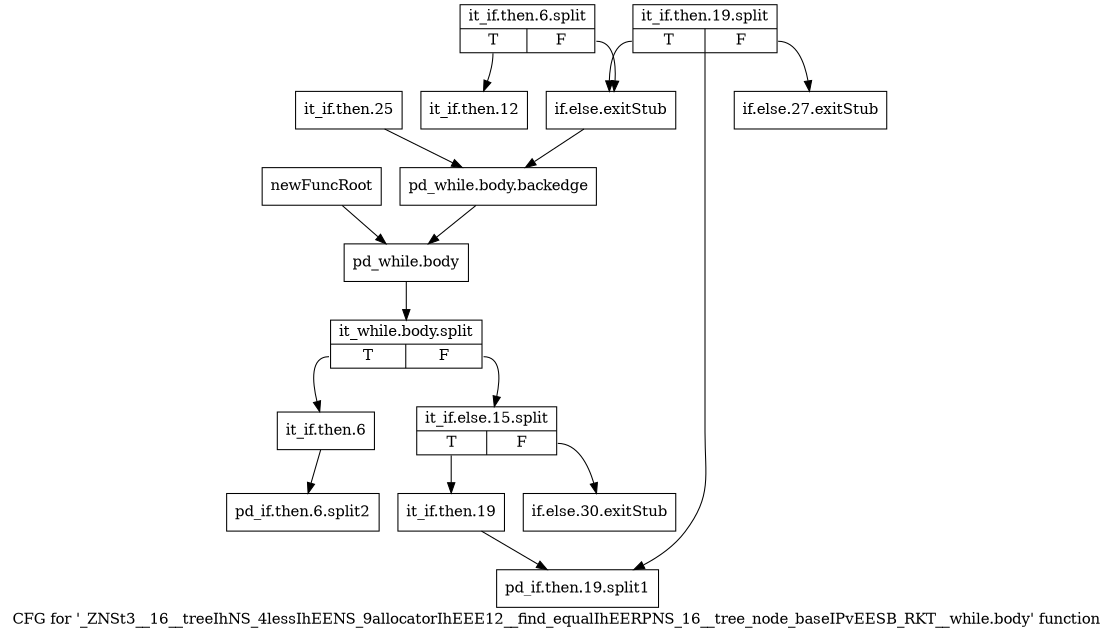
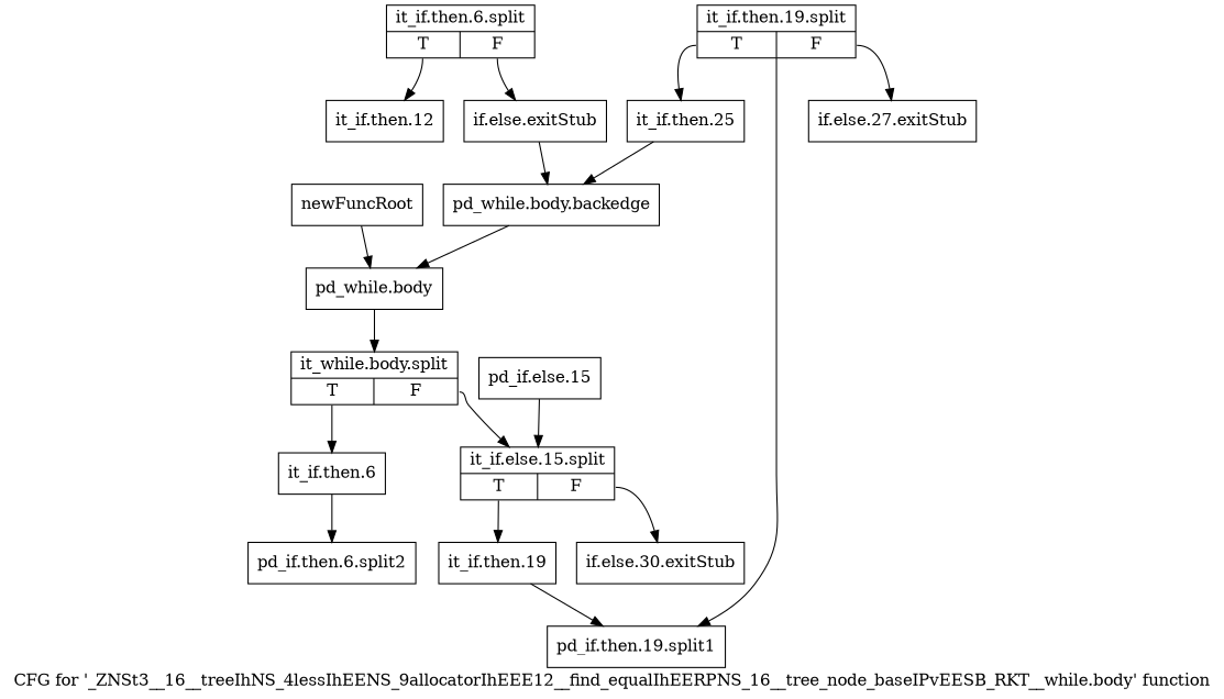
  digraph {
    label="CFG for '_ZNSt3__16__treeIhNS_4lessIhEENS_9allocatorIhEEE12__find_equalIhEERPNS_16__tree_node_baseIPvEESB_RKT__while.body' function"
    node [shape=record]
    n1 [label="{newFuncRoot}"]
    n2 [label="{pd_while.body}"]
    n3 [label="{it_while.body.split|{<s0>T|<s1>F}}"]
    n4 [label="{it_if.then.6}"]
    n5 [label="{it_if.else.15.split|{<s0>T|<s1>F}}"]
    n6 [label="{if.else.30.exitStub}"]
    n7 [label="{if.else.27.exitStub}"]
    n8 [label="{if.else.exitStub}"]
    n9 [label="{pd_while.body.backedge}"]
    n10 [label="{pd_if.then.6.split2}"]
+   n11 [label="{pd_if.else.15}"]
    n12 [label="{it_if.then.19}"]
    n13 [label="{pd_if.then.19.split1}"]
    n14 [label="{it_if.then.19.split|{<s0>T|<s1>F}}"]
    n15 [label="{it_if.then.25}"]
    n16 [label="{it_if.then.6.split|{<s0>T|<s1>F}}"]
    n17 [label="{it_if.then.12}"]
    n1 -> n2
    n2 -> n3
    n3 -> n4 [tailport=s0]
    n3 -> n5 [tailport=s1]
    n4 -> n10
    n5 -> n6 [tailport=s1]
    n5 -> n12 [tailport=s0]
    n8 -> n9
    n9 -> n2
+   n11 -> n5
    n12 -> n13
    n14 -> n7 [tailport=s1]
    n14 -> n13
-   n14 -> n8 [tailport=s0]
+   n14 -> n15 [tailport=s0]
    n15 -> n9
    n16 -> n8 [tailport=s1]
    n16 -> n17 [tailport=s0]
  }
